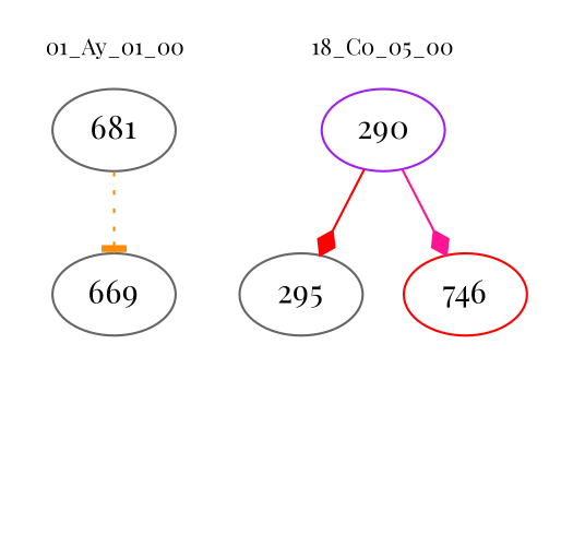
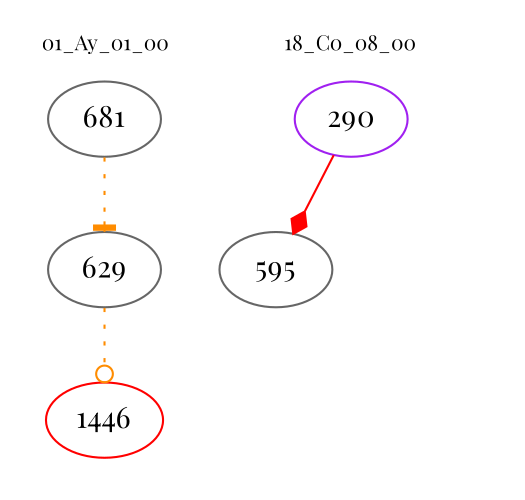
  digraph {
    fontname="Playfair Display"
    node [color=gray40 fontname="Playfair Display"]
    edge [arrowhead=diamond color=darkorange fontname="Playfair Display" style=dotted]
-   n1 [label=669]
+   n1 [label=629]
    n2 [label=681]
+   n3 [color=red label=1446]
    n4 [color=purple label=290]
-   n5 [label=295]
-   n6 [color=red label=746]
+   n5 [label=595]
    subgraph cluster_1 {
      color=white
      fontsize=10
      label="01_Ay_01_00"
      n1
      n2
+     n3
    }
    subgraph cluster_2 {
      color=white
      fontsize=10
-     label="18_C0_05_00"
+     label="18_C0_08_00"
      n4
      n5
-     n6
    }
+   n1 -> n3 [arrowhead=odot]
    n2 -> n1 [arrowhead=tee]
    n4 -> n5 [color=red style=solid]
-   n4 -> n6 [color=deeppink style=solid]
  }
